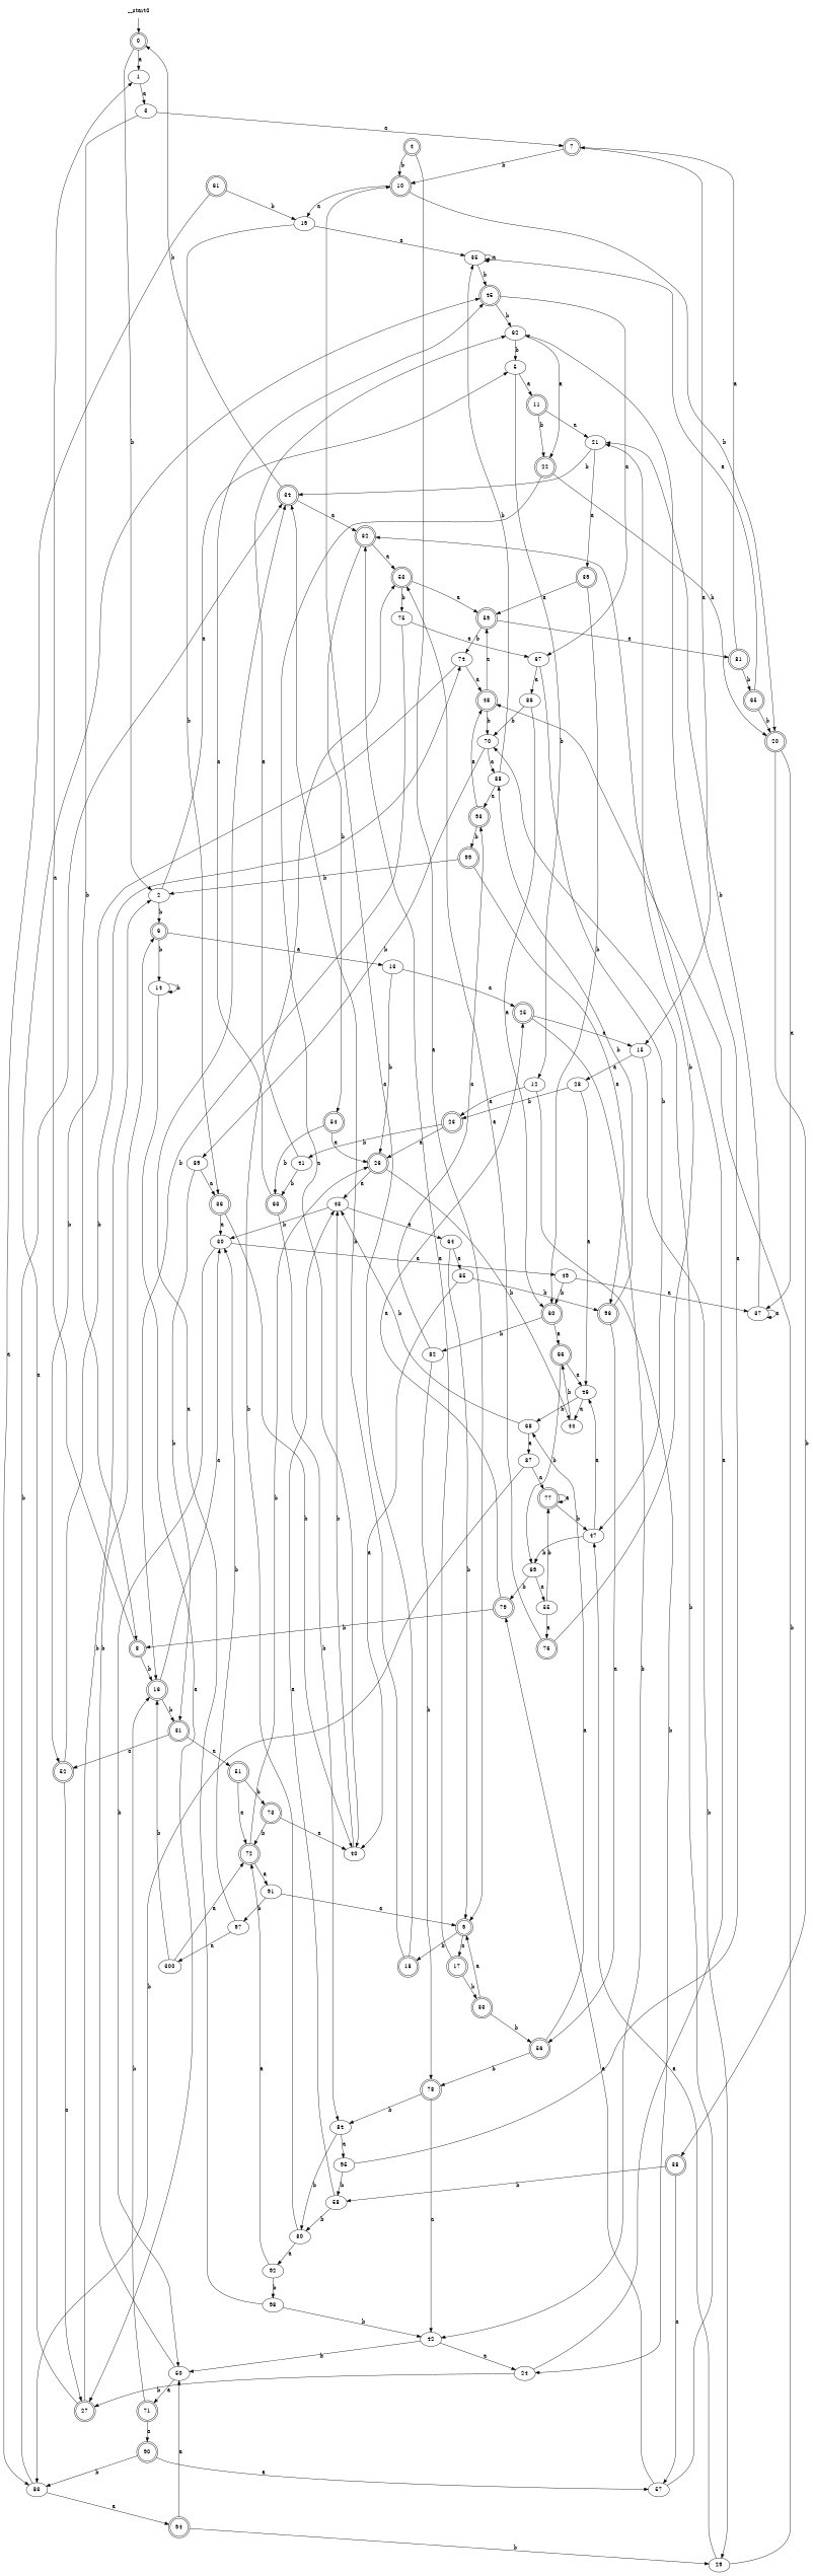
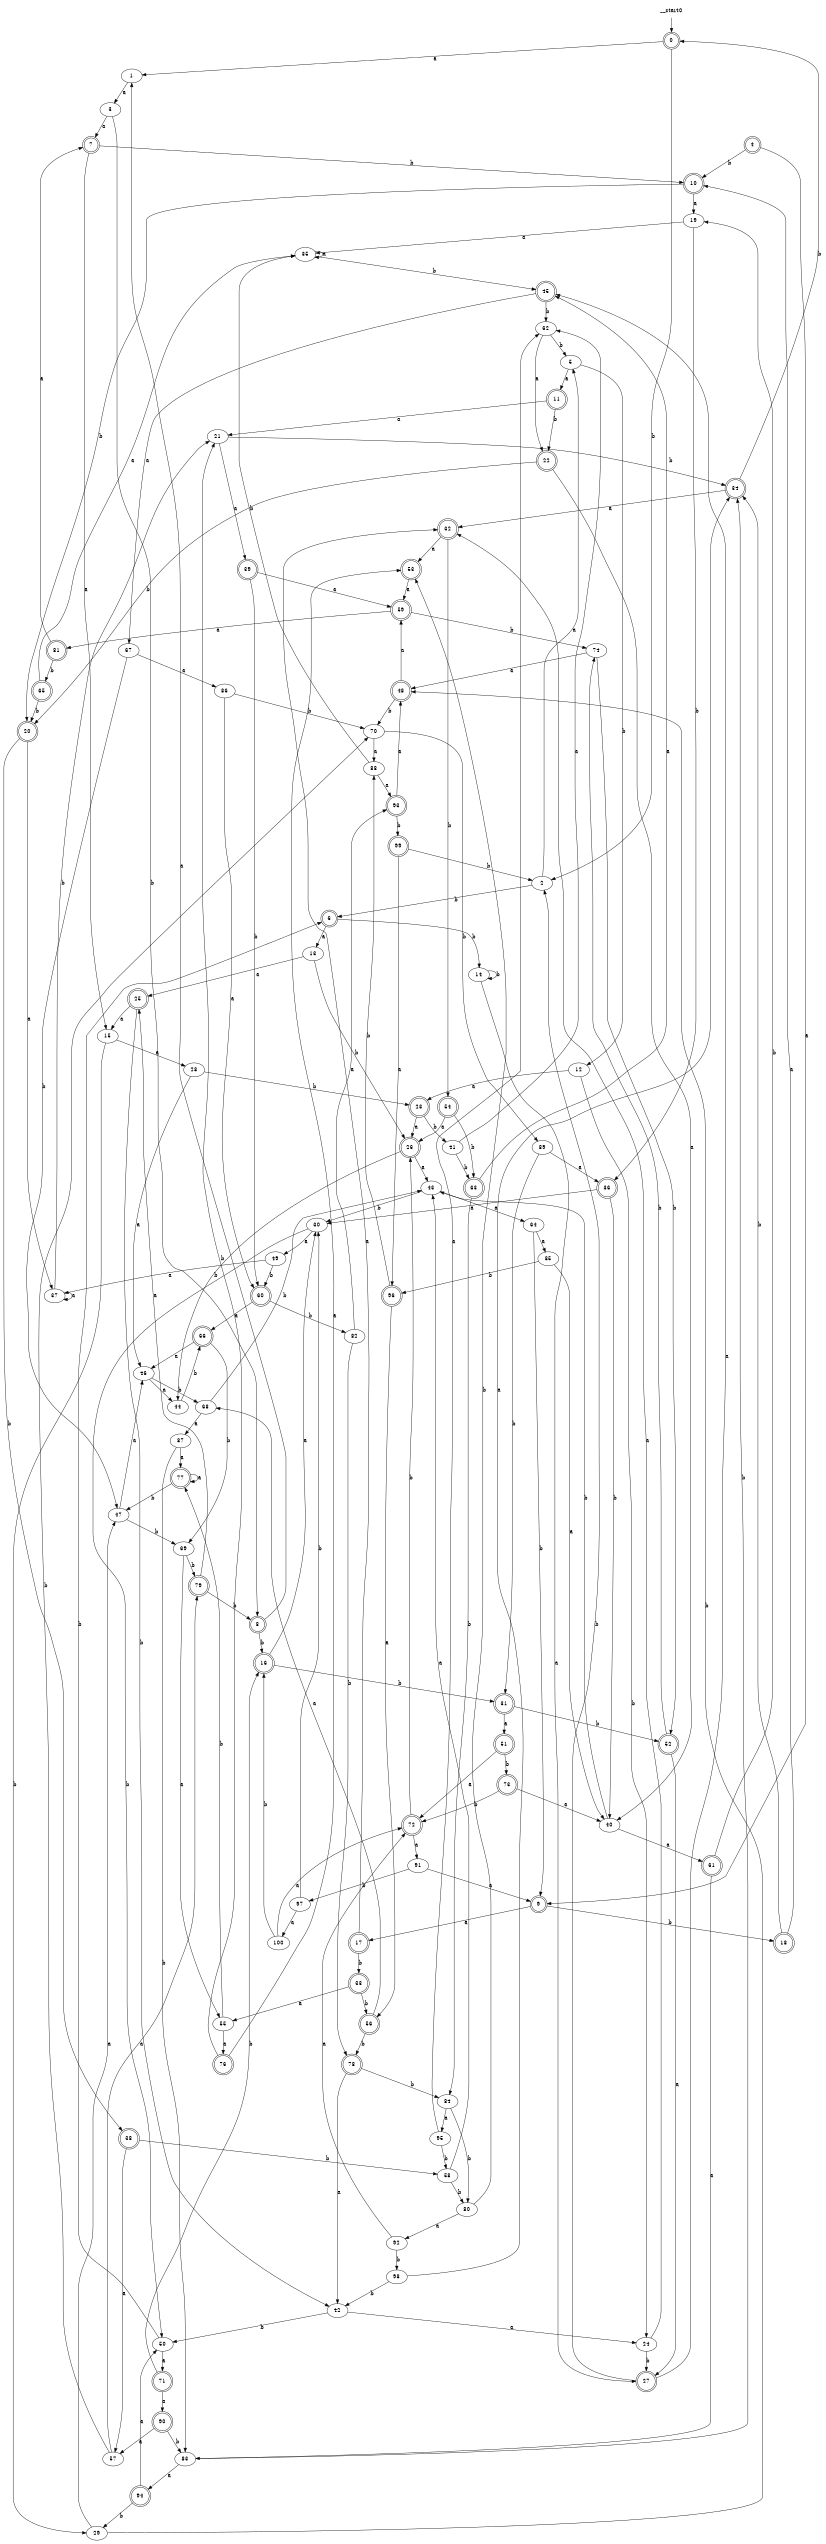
  digraph {
    __start0 [shape=none]
    0 [shape=doublecircle]
    1
    2
    3
    5
    6 [shape=doublecircle]
    7 [shape=doublecircle]
    8 [shape=doublecircle]
    4 [shape=doublecircle]
    9 [shape=doublecircle]
    10 [shape=doublecircle]
    11 [shape=doublecircle]
    12
    13
    14
    15
    16 [shape=doublecircle]
    17 [shape=doublecircle]
    18 [shape=doublecircle]
    19
    20 [shape=doublecircle]
    21
    22 [shape=doublecircle]
    23 [shape=doublecircle]
    24
    25 [shape=doublecircle]
    26 [shape=doublecircle]
    27 [shape=doublecircle]
    28
    29
    30 [shape=ellipse]
    31 [shape=doublecircle]
    32 [shape=doublecircle]
    33 [shape=doublecircle]
    34 [shape=doublecircle]
    35
    36 [shape=doublecircle]
    37
    38 [shape=doublecircle]
    39 [shape=doublecircle]
    40
    41
    42
    43
    44
    45 [shape=doublecircle]
    46
    47
    48 [shape=doublecircle]
    49
    50
    51 [shape=doublecircle]
    52 [shape=doublecircle]
    53 [shape=doublecircle]
    54 [shape=doublecircle]
    55
    56 [shape=doublecircle]
    57
    58
    59 [shape=doublecircle]
    60 [shape=doublecircle]
    61 [shape=doublecircle]
    62
    63 [shape=doublecircle]
    64
    66 [shape=doublecircle]
    67
    68
    69
    70
    71 [shape=doublecircle]
    72 [shape=doublecircle]
    73 [shape=doublecircle]
    74
-   75
    76 [shape=doublecircle]
    77 [shape=doublecircle]
    78 [shape=doublecircle]
    79 [shape=doublecircle]
    80
    81 [shape=doublecircle]
    82
    83
    84
    85
    65 [shape=doublecircle]
    86
    87
    88
    89
    90 [shape=doublecircle]
    91
    92
    93 [shape=doublecircle]
    94 [shape=doublecircle]
    95
    96 [shape=doublecircle]
    97
    98
    99 [shape=doublecircle]
-   100 [label=300]
+   100
    __start0 -> 0
    0 -> 1 [label=a]
    0 -> 2 [label=b]
    1 -> 3 [label=a]
    2 -> 5 [label=a]
    2 -> 6 [label=b]
    3 -> 7 [label=a]
    3 -> 8 [label=b]
    5 -> 11 [label=a]
    5 -> 12 [label=b]
    6 -> 13 [label=a]
    6 -> 14 [label=b]
    7 -> 10 [label=b]
    7 -> 15 [label=a]
    8 -> 1 [label=a]
    8 -> 16 [label=b]
    4 -> 9 [label=a]
    4 -> 10 [label=b]
    9 -> 17 [label=a]
    9 -> 18 [label=b]
    10 -> 19 [label=a]
    10 -> 20 [label=b]
    11 -> 21 [label=a]
    11 -> 22 [label=b]
    12 -> 23 [label=a]
    12 -> 24 [label=b]
    13 -> 25 [label=a]
    13 -> 26 [label=b]
    14 -> 14 [label=b]
    14 -> 27 [label=a]
    15 -> 28 [label=a]
    15 -> 29 [label=b]
    16 -> 30 [label=a]
    16 -> 31 [label=b]
    17 -> 32 [label=a]
    17 -> 33 [label=b]
    18 -> 10 [label=a]
    18 -> 34 [label=b]
    19 -> 35 [label=a]
    19 -> 36 [label=b]
    20 -> 37 [label=a]
    20 -> 38 [label=b]
    21 -> 34 [label=b]
    21 -> 39 [label=a]
    22 -> 20 [label=b]
    22 -> 40 [label=a]
    23 -> 26 [label=a]
    23 -> 41 [label=b]
    24 -> 27 [label=b]
    24 -> 32 [label=a]
    25 -> 15 [label=a]
    25 -> 42 [label=b]
    26 -> 43 [label=a]
    26 -> 44 [label=b]
    27 -> 2 [label=b]
    27 -> 45 [label=a]
    28 -> 23 [label=b]
    28 -> 46 [label=a]
    29 -> 47 [label=a]
    29 -> 48 [label=b]
    30 -> 49 [label=a]
    30 -> 50 [label=b]
    31 -> 51 [label=a]
-   31 -> 52 [label=a]
+   31 -> 52 [label=b]
    32 -> 53 [label=a]
    32 -> 54 [label=b]
-   33 -> 9 [label=a]
+   33 -> 55 [label=a]
    33 -> 56 [label=b]
    34 -> 0 [label=b]
    34 -> 32 [label=a]
    35 -> 35 [label=a]
    35 -> 45 [label=b]
    36 -> 30 [label=a]
    36 -> 40 [label=b]
    37 -> 21 [label=b]
    37 -> 37 [label=a]
    38 -> 57 [label=a]
    38 -> 58 [label=b]
    39 -> 59 [label=a]
    39 -> 60 [label=b]
    40 -> 43 [label=b]
+   40 -> 61 [label=a]
    41 -> 62 [label=a]
    41 -> 63 [label=b]
    42 -> 24 [label=a]
    42 -> 50 [label=b]
    43 -> 30 [label=b]
    43 -> 64 [label=a]
    44 -> 66 [label=b]
    45 -> 62 [label=b]
    45 -> 67 [label=a]
    46 -> 44 [label=a]
    46 -> 68 [label=b]
    47 -> 46 [label=a]
    47 -> 69 [label=b]
    48 -> 59 [label=a]
    48 -> 70 [label=b]
    49 -> 37 [label=a]
    49 -> 60 [label=b]
    50 -> 6 [label=b]
    50 -> 71 [label=a]
    51 -> 72 [label=a]
    51 -> 73 [label=b]
    52 -> 27 [label=a]
    52 -> 74 [label=b]
    53 -> 59 [label=a]
-   53 -> 75 [label=b]
    54 -> 26 [label=a]
    54 -> 63 [label=b]
    55 -> 76 [label=a]
    55 -> 77 [label=b]
    56 -> 68 [label=a]
    56 -> 78 [label=b]
    57 -> 70 [label=b]
    57 -> 79 [label=a]
    58 -> 43 [label=a]
    58 -> 80 [label=b]
    59 -> 74 [label=b]
    59 -> 81 [label=a]
    60 -> 66 [label=a]
    60 -> 82 [label=b]
    61 -> 19 [label=b]
    61 -> 83 [label=a]
    62 -> 5 [label=b]
    62 -> 22 [label=a]
    63 -> 45 [label=a]
    63 -> 84 [label=b]
    64 -> 9 [label=b]
    64 -> 85 [label=a]
    66 -> 46 [label=a]
    66 -> 69 [label=b]
    67 -> 47 [label=b]
    67 -> 86 [label=a]
    68 -> 43 [label=b]
    68 -> 87 [label=a]
    69 -> 55 [label=a]
    69 -> 79 [label=b]
    70 -> 88 [label=a]
    70 -> 89 [label=b]
    71 -> 16 [label=b]
    71 -> 90 [label=a]
    72 -> 26 [label=b]
    72 -> 91 [label=a]
    73 -> 40 [label=a]
    73 -> 72 [label=b]
    74 -> 48 [label=a]
    74 -> 52 [label=b]
-   75 -> 16 [label=b]
-   75 -> 67 [label=a]
    76 -> 21 [label=b]
    76 -> 53 [label=a]
    77 -> 47 [label=b]
    77 -> 77 [label=a]
    78 -> 42 [label=a]
    78 -> 84 [label=b]
    79 -> 8 [label=b]
    79 -> 25 [label=a]
    80 -> 53 [label=b]
    80 -> 92 [label=a]
    81 -> 7 [label=a]
    81 -> 65 [label=b]
    82 -> 78 [label=b]
    82 -> 93 [label=a]
    83 -> 34 [label=b]
    83 -> 94 [label=a]
    84 -> 80 [label=b]
    84 -> 95 [label=a]
    85 -> 40 [label=a]
    85 -> 96 [label=b]
    65 -> 20 [label=b]
    65 -> 35 [label=a]
    86 -> 60 [label=a]
    86 -> 70 [label=b]
    87 -> 77 [label=a]
    87 -> 83 [label=b]
    88 -> 35 [label=b]
    88 -> 93 [label=a]
    89 -> 31 [label=b]
    89 -> 36 [label=a]
    90 -> 57 [label=a]
    90 -> 83 [label=b]
    91 -> 9 [label=a]
    91 -> 97 [label=b]
    92 -> 72 [label=a]
    92 -> 98 [label=b]
    93 -> 48 [label=a]
    93 -> 99 [label=b]
    94 -> 29 [label=b]
    94 -> 50 [label=a]
    95 -> 58 [label=b]
    95 -> 62 [label=a]
    96 -> 56 [label=a]
    96 -> 88 [label=b]
    97 -> 30 [label=b]
    97 -> 100 [label=a]
    98 -> 34 [label=a]
    98 -> 42 [label=b]
    99 -> 2 [label=b]
    99 -> 96 [label=a]
    100 -> 16 [label=b]
    100 -> 72 [label=a]
  }
